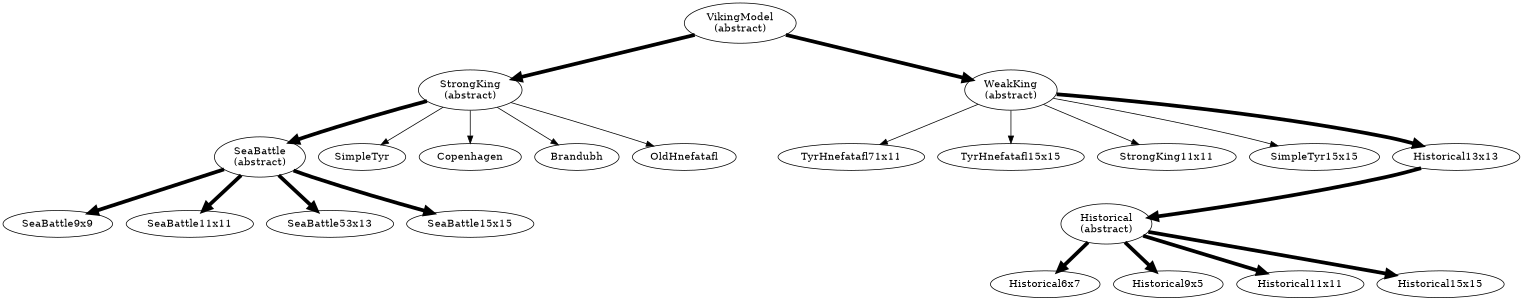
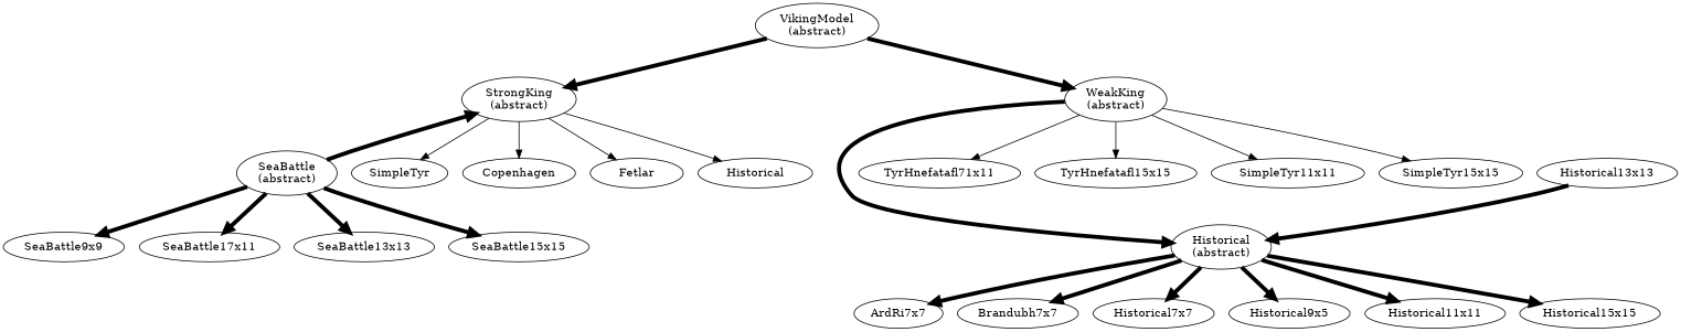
  digraph {
    edge [penwidth=5]
    "VikingModel\n(abstract)"
    "StrongKing\n(abstract)"
    "WeakKing\n(abstract)"
    "SeaBattle\n(abstract)"
    n5 [label=SimpleTyr]
    Copenhagen
-   Fetlar [label=Brandubh]
-   OldHnefatafl
+   Fetlar
+   OldHnefatafl [label=Historical]
    "Historical\n(abstract)"
    n10 [label=TyrHnefatafl71x11]
    TyrHnefatafl15x15
-   SimpleTyr11x11 [label=StrongKing11x11]
+   SimpleTyr11x11
    SimpleTyr15x15
    SeaBattle9x9
-   SeaBattle11x11
-   SeaBattle13x13 [label=SeaBattle53x13]
+   SeaBattle11x11 [label=SeaBattle17x11]
+   SeaBattle13x13
    SeaBattle15x15
-   Historical7x7 [label=Historical6x7]
+   ArdRi7x7
+   Brandubh7x7
+   Historical7x7
    n21 [label=Historical9x5]
    Historical11x11
    Historical15x15
    Historical13x13
    "VikingModel\n(abstract)" -> "StrongKing\n(abstract)"
    "VikingModel\n(abstract)" -> "WeakKing\n(abstract)"
-   "StrongKing\n(abstract)" -> "SeaBattle\n(abstract)"
+   "SeaBattle\n(abstract)" -> "StrongKing\n(abstract)"
    "StrongKing\n(abstract)" -> n5 [penwidth=""]
    "StrongKing\n(abstract)" -> Copenhagen [penwidth=""]
    "StrongKing\n(abstract)" -> Fetlar [penwidth=""]
    "StrongKing\n(abstract)" -> OldHnefatafl [penwidth=""]
-   "WeakKing\n(abstract)" -> Historical13x13
+   "WeakKing\n(abstract)" -> "Historical\n(abstract)"
    "WeakKing\n(abstract)" -> n10 [penwidth=""]
    "WeakKing\n(abstract)" -> TyrHnefatafl15x15 [penwidth=""]
    "WeakKing\n(abstract)" -> SimpleTyr11x11 [penwidth=""]
    "WeakKing\n(abstract)" -> SimpleTyr15x15 [penwidth=""]
    "SeaBattle\n(abstract)" -> SeaBattle9x9
    "SeaBattle\n(abstract)" -> SeaBattle11x11
    "SeaBattle\n(abstract)" -> SeaBattle13x13
    "SeaBattle\n(abstract)" -> SeaBattle15x15
+   "Historical\n(abstract)" -> ArdRi7x7
+   "Historical\n(abstract)" -> Brandubh7x7
    "Historical\n(abstract)" -> Historical7x7
    "Historical\n(abstract)" -> n21
    "Historical\n(abstract)" -> Historical11x11
    "Historical\n(abstract)" -> Historical15x15
    Historical13x13 -> "Historical\n(abstract)"
  }
